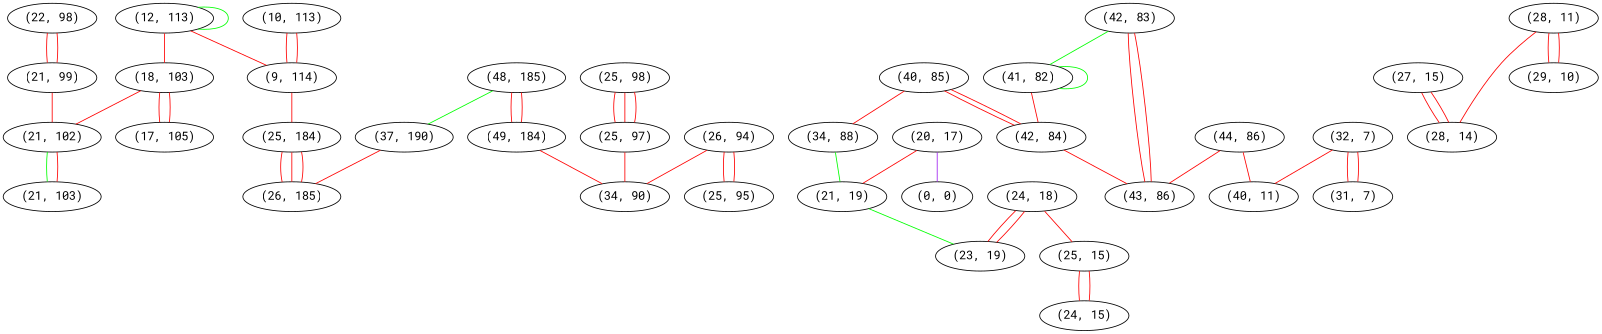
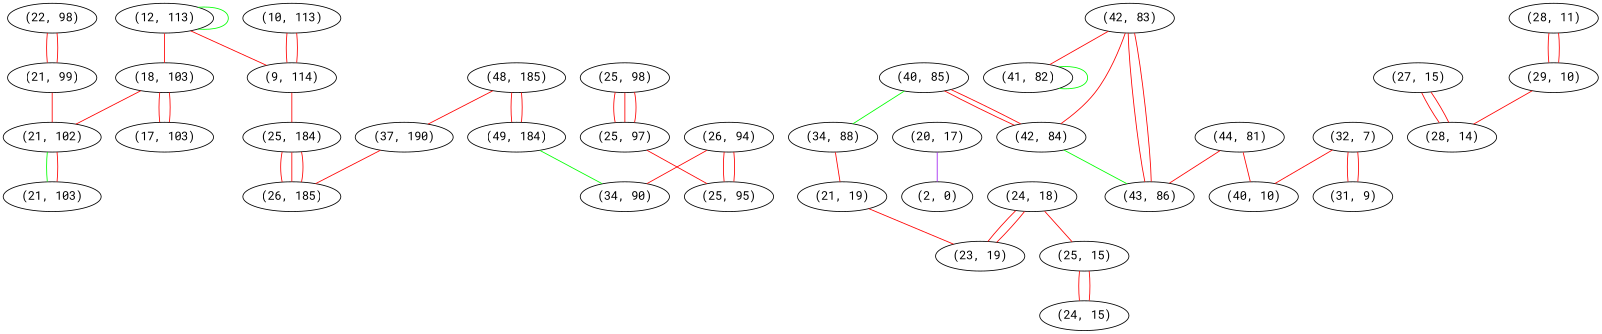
  graph {
    fontname="Roboto Mono"
    node [fontname="Roboto Mono"]
    edge [color=red fontname="Roboto Mono" weight=1]
    "(12, 113)"
    "(18, 103)"
    "(9, 114)"
-   "(17, 103)" [label="(17, 105)"]
+   "(17, 103)"
    "(21, 102)"
    "(10, 113)"
    "(22, 98)"
    "(21, 99)"
    "(40, 85)"
    "(34, 88)"
    "(42, 84)"
    "(21, 19)"
    n13 [label="(43, 86)"]
    "(26, 94)"
    "(25, 95)"
    "(34, 90)"
-   "(44, 81)" [label="(44, 86)"]
-   "(40, 11)"
+   "(44, 81)"
+   "(40, 11)" [label="(40, 10)"]
    "(25, 98)"
    "(25, 97)"
    "(20, 17)"
-   "(0, 0)"
+   "(0, 0)" [label="(2, 0)"]
    "(23, 19)"
    "(24, 18)"
    "(25, 15)"
    "(24, 15)"
    "(42, 83)"
    "(41, 82)"
    "(25, 184)"
    "(32, 7)"
-   "(31, 7)"
+   "(31, 7)" [label="(31, 9)"]
    "(27, 15)"
    "(28, 14)"
    "(26, 185)"
    "(21, 103)"
    "(48, 185)"
    "(37, 190)"
    "(49, 184)"
    "(28, 11)"
    "(29, 10)"
    "(12, 113)" -- "(12, 113)" [color=green weight=2]
    "(12, 113)" -- "(18, 103)"
    "(12, 113)" -- "(9, 114)"
    "(18, 103)" -- "(17, 103)"
    "(18, 103)" -- "(17, 103)"
    "(18, 103)" -- "(21, 102)"
    "(9, 114)" -- "(25, 184)"
    "(21, 102)" -- "(21, 103)" [color=green weight=2]
    "(21, 102)" -- "(21, 103)"
    "(10, 113)" -- "(9, 114)"
    "(10, 113)" -- "(9, 114)"
    "(22, 98)" -- "(21, 99)"
    "(22, 98)" -- "(21, 99)"
    "(21, 99)" -- "(21, 102)"
-   "(40, 85)" -- "(34, 88)"
+   "(40, 85)" -- "(34, 88)" [color=green]
    "(40, 85)" -- "(42, 84)"
    "(40, 85)" -- "(42, 84)"
-   "(34, 88)" -- "(21, 19)" [color=green]
-   "(42, 84)" -- n13
-   "(21, 19)" -- "(23, 19)" [color=green]
+   "(34, 88)" -- "(21, 19)"
+   "(42, 84)" -- n13 [color=green]
+   "(21, 19)" -- "(23, 19)"
    "(26, 94)" -- "(25, 95)"
    "(26, 94)" -- "(25, 95)"
    "(26, 94)" -- "(34, 90)"
    "(44, 81)" -- n13
    "(44, 81)" -- "(40, 11)"
    "(25, 98)" -- "(25, 97)"
    "(25, 98)" -- "(25, 97)"
    "(25, 98)" -- "(25, 97)"
-   "(25, 97)" -- "(34, 90)"
-   "(20, 17)" -- "(21, 19)"
+   "(25, 97)" -- "(25, 95)"
    "(20, 17)" -- "(0, 0)" [color=purple weight=4]
    "(24, 18)" -- "(23, 19)"
    "(24, 18)" -- "(23, 19)"
    "(24, 18)" -- "(25, 15)"
    "(25, 15)" -- "(24, 15)"
    "(25, 15)" -- "(24, 15)"
-   "(41, 82)" -- "(42, 84)"
+   "(42, 83)" -- "(42, 84)"
    "(42, 83)" -- n13
    "(42, 83)" -- n13
-   "(42, 83)" -- "(41, 82)" [color=green]
+   "(42, 83)" -- "(41, 82)"
    "(41, 82)" -- "(41, 82)" [color=green weight=2]
    "(25, 184)" -- "(26, 185)"
    "(25, 184)" -- "(26, 185)"
    "(25, 184)" -- "(26, 185)"
    "(32, 7)" -- "(40, 11)"
    "(32, 7)" -- "(31, 7)"
    "(32, 7)" -- "(31, 7)"
    "(27, 15)" -- "(28, 14)"
    "(27, 15)" -- "(28, 14)"
-   "(48, 185)" -- "(37, 190)" [color=green]
+   "(48, 185)" -- "(37, 190)"
    "(48, 185)" -- "(49, 184)"
    "(48, 185)" -- "(49, 184)"
    "(37, 190)" -- "(26, 185)"
-   "(49, 184)" -- "(34, 90)"
-   "(28, 11)" -- "(28, 14)"
+   "(49, 184)" -- "(34, 90)" [color=green]
+   "(29, 10)" -- "(28, 14)"
    "(28, 11)" -- "(29, 10)"
    "(28, 11)" -- "(29, 10)"
  }
